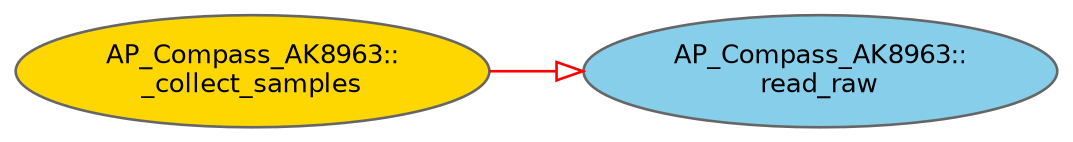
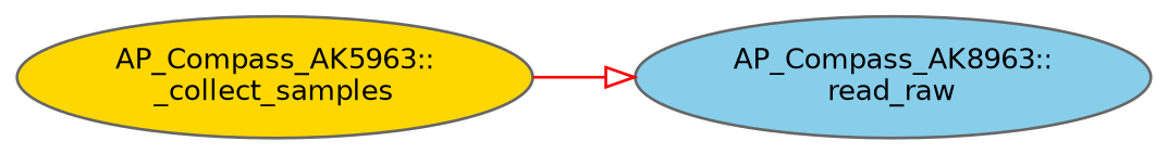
  digraph {
    rankdir=LR
    node [color=gray40 fontname=Helvetica fontsize=10 shape=ellipse style=filled]
-   n1 [fillcolor=gold fontcolor=black height=0.2 label="AP_Compass_AK8963::\l_collect_samples" width=0.4]
+   n1 [fillcolor=gold fontcolor=black height=0.2 label="AP_Compass_AK5963::\l_collect_samples" width=0.4]
    n2 [fillcolor=skyblue height=0.2 label="AP_Compass_AK8963::\lread_raw" width=0.4]
    n1 -> n2 [color=red fontname=Helvetica fontsize=10 labelfontname=Helvetica labelfontsize=10 style=solid arrowhead=onormal]
  }
